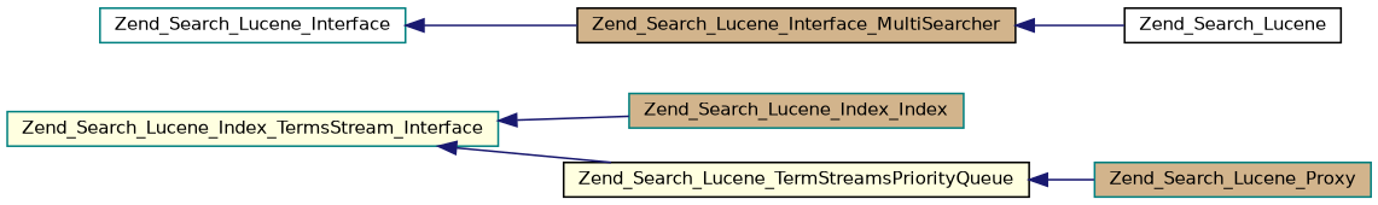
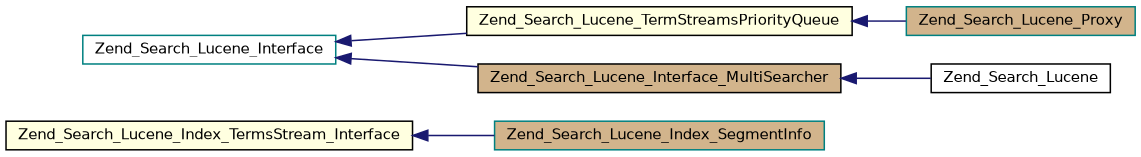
  digraph {
    rankdir=LR
    node [color=black fillcolor=tan fontname=Helvetica fontsize=10 shape=record style=filled]
    edge [color=midnightblue dir=back fontname=Helvetica fontsize=10 labelfontname=Helvetica labelfontsize=10 style=solid]
-   n1 [color=teal fillcolor=lightyellow height=0.2 label=Zend_Search_Lucene_Index_TermsStream_Interface width=0.4]
-   n2 [color=teal height=0.2 label=Zend_Search_Lucene_Index_Index width=0.4]
+   n1 [fillcolor=lightyellow height=0.2 label=Zend_Search_Lucene_Index_TermsStream_Interface width=0.4]
+   n2 [color=teal height=0.2 label=Zend_Search_Lucene_Index_SegmentInfo width=0.4]
    n3 [fillcolor=lightyellow height=0.2 label=Zend_Search_Lucene_TermStreamsPriorityQueue width=0.4]
    n4 [color=teal fillcolor=white height=0.2 label=Zend_Search_Lucene_Interface width=0.4]
    n5 [height=0.2 label=Zend_Search_Lucene_Interface_MultiSearcher width=0.4]
    n6 [color=teal height=0.2 label=Zend_Search_Lucene_Proxy width=0.4]
    n7 [fillcolor=white height=0.2 label=Zend_Search_Lucene width=0.4]
    n1 -> n2
-   n1 -> n3
+   n4 -> n3
    n3 -> n6
    n4 -> n5
    n5 -> n7
  }
